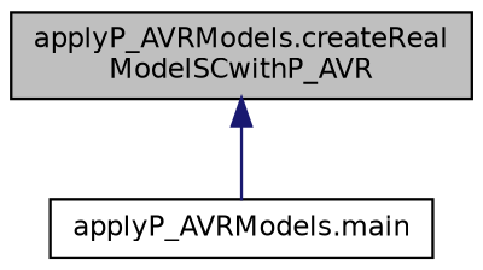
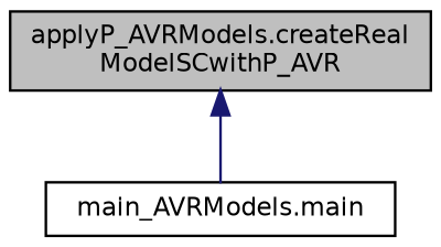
  digraph {
    rankdir=TB
    node [color=black fontname=Helvetica fontsize=10 shape=record style=filled]
    n1 [fillcolor=grey75 fontcolor=black height=0.2 label="applyP_AVRModels.createReal\lModelSCwithP_AVR" width=0.4]
-   n2 [fillcolor=white height=0.2 label="applyP_AVRModels.main" width=0.4]
+   n2 [fillcolor=white height=0.2 label="main_AVRModels.main" width=0.4]
    n1 -> n2 [color=midnightblue dir=back fontname=Helvetica fontsize=10 labelfontname=Helvetica labelfontsize=10 style=solid]
  }
